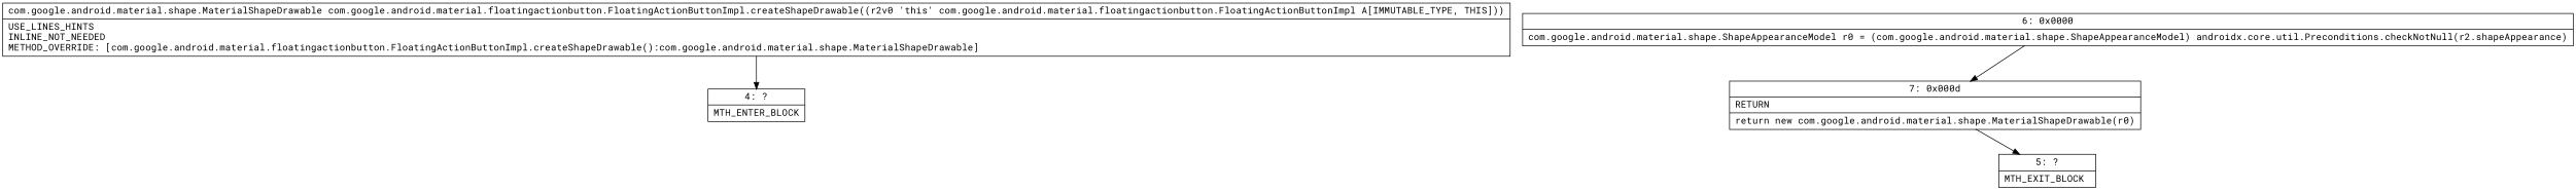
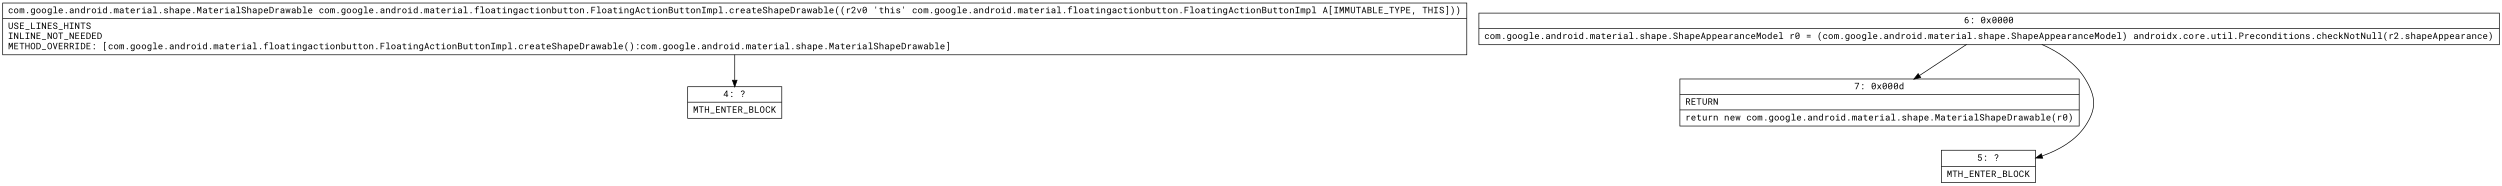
  digraph {
    fontname="Roboto Mono"
    node [fontname="Roboto Mono" shape=record]
    edge [fontname="Roboto Mono"]
    n1 [label="{4\:\ ?|MTH_ENTER_BLOCK\l}"]
    n2 [label="{6\:\ 0x0000|com.google.android.material.shape.ShapeAppearanceModel r0 = (com.google.android.material.shape.ShapeAppearanceModel) androidx.core.util.Preconditions.checkNotNull(r2.shapeAppearance)\l}"]
    n3 [label="{7\:\ 0x000d|RETURN\l|return new com.google.android.material.shape.MaterialShapeDrawable(r0)\l}"]
-   n4 [label="{5\:\ ?|MTH_EXIT_BLOCK\l}"]
+   n4 [label="{5\:\ ?|MTH_ENTER_BLOCK\l}"]
    n5 [label="{com.google.android.material.shape.MaterialShapeDrawable com.google.android.material.floatingactionbutton.FloatingActionButtonImpl.createShapeDrawable((r2v0 'this' com.google.android.material.floatingactionbutton.FloatingActionButtonImpl A[IMMUTABLE_TYPE, THIS]))  | USE_LINES_HINTS\lINLINE_NOT_NEEDED\lMETHOD_OVERRIDE: [com.google.android.material.floatingactionbutton.FloatingActionButtonImpl.createShapeDrawable():com.google.android.material.shape.MaterialShapeDrawable]\l}"]
    n2 -> n3
-   n3 -> n4
+   n2 -> n4
    n5 -> n1
  }
